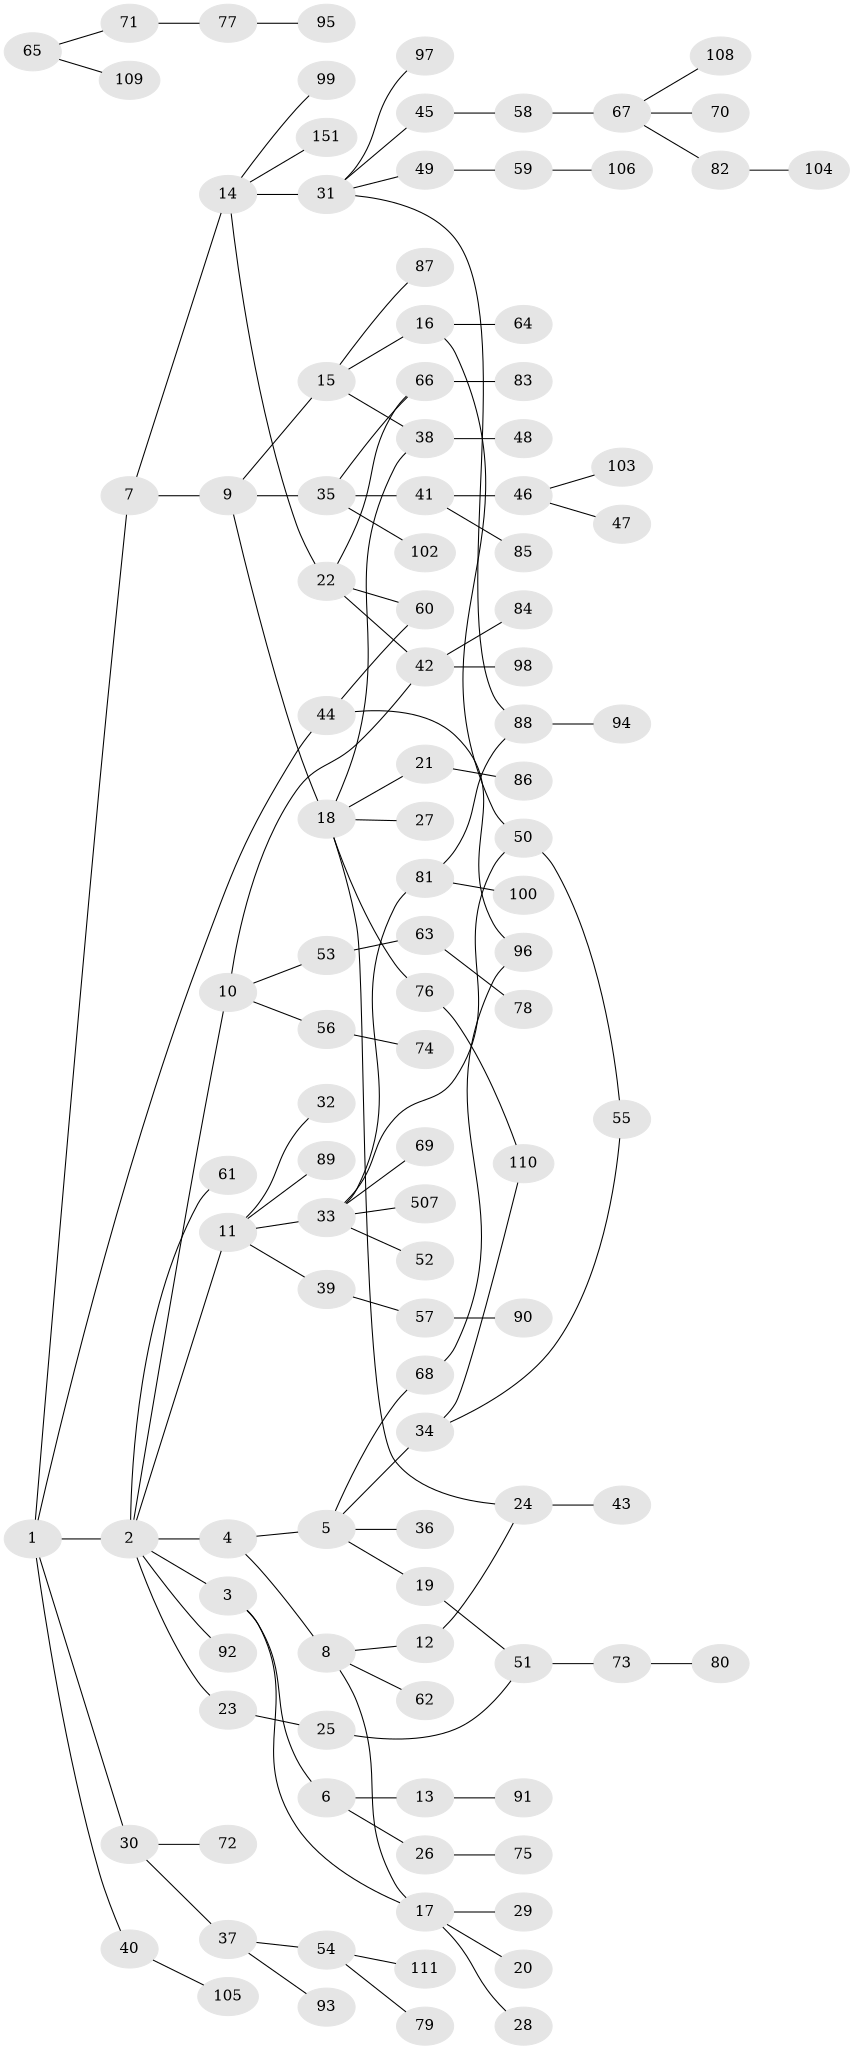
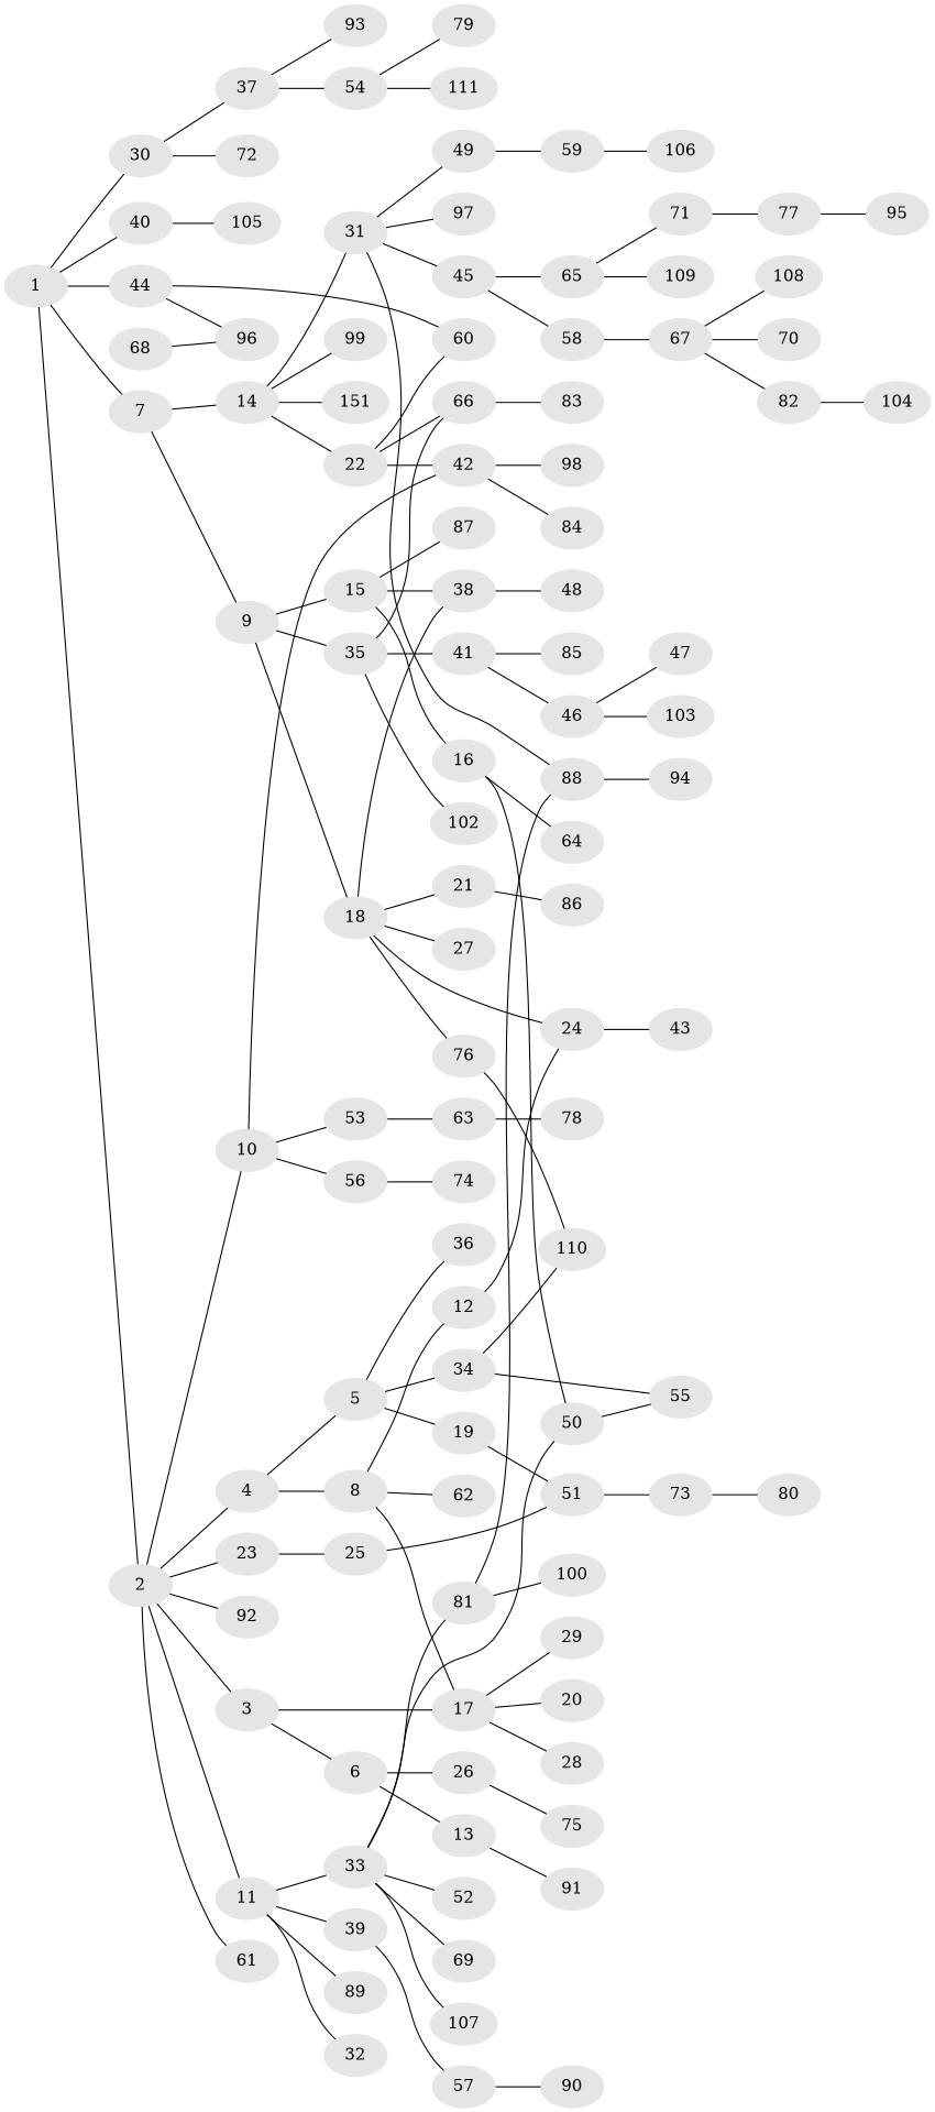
  graph {
    rankdir=LR
    node [color=gray90 style=filled]
    1
    2
    7
    30
    40
    44
    3
    4
    10
    11
    23
    61
    92
    9
    14
    37
    72
    105
    60
    96
    6
    17
    5
    8
    42
    53
    56
    32
    33
    39
    89
    25
    13
    26
    20
    28
    29
    19
    34
    36
    68
    12
    62
    51
    55
    110
    91
    75
    15
    18
    35
    22
    31
    99
    n55 [label=151]
    24
    16
    38
    87
    21
    27
    76
    66
    41
    102
    84
    98
    63
    74
    50
    52
    69
    81
-   107 [label=507]
+   107
    57
    43
    45
    49
    88
    97
    64
    48
    86
    73
    83
    54
    93
    58
    65
    59
    94
    100
    46
    85
    79
    111
    90
    47
    103
    67
    71
    109
    106
    80
    78
    70
    82
    108
    77
    104
    95
    1 -- 2
    1 -- 7
    1 -- 30
    1 -- 40
    1 -- 44
    2 -- 3
    2 -- 4
    2 -- 10
    2 -- 11
    2 -- 23
    2 -- 61
    2 -- 92
    7 -- 9
    7 -- 14
    30 -- 37
    30 -- 72
    40 -- 105
    44 -- 60
    44 -- 96
    3 -- 6
    3 -- 17
    4 -- 5
    4 -- 8
    10 -- 42
    10 -- 53
    10 -- 56
    11 -- 32
    11 -- 33
    11 -- 39
    11 -- 89
    23 -- 25
    9 -- 15
    9 -- 18
    9 -- 35
    14 -- 22
    14 -- 31
    14 -- 99
    14 -- n55
    37 -- 54
    37 -- 93
    6 -- 13
    6 -- 26
    17 -- 20
    17 -- 28
    17 -- 29
    5 -- 19
    5 -- 34
    5 -- 36
-   5 -- 68
    8 -- 17
    8 -- 12
    8 -- 62
    42 -- 84
    42 -- 98
    53 -- 63
    56 -- 74
    33 -- 50
    33 -- 52
    33 -- 69
    33 -- 81
    33 -- 107
    39 -- 57
    25 -- 51
    13 -- 91
    26 -- 75
    19 -- 51
    34 -- 55
    34 -- 110
    68 -- 96
    12 -- 24
    51 -- 73
    15 -- 16
    15 -- 38
    15 -- 87
    18 -- 24
    18 -- 38
    18 -- 21
    18 -- 27
    18 -- 76
    35 -- 66
    35 -- 41
    35 -- 102
    22 -- 60
    22 -- 42
    22 -- 66
    31 -- 45
    31 -- 49
    31 -- 88
    31 -- 97
    24 -- 43
    16 -- 50
    16 -- 64
    38 -- 48
    21 -- 86
    76 -- 110
    66 -- 83
    41 -- 46
    41 -- 85
    63 -- 78
    50 -- 55
    81 -- 88
    81 -- 100
    57 -- 90
    45 -- 58
+   45 -- 65
    49 -- 59
    88 -- 94
    73 -- 80
    54 -- 79
    54 -- 111
    58 -- 67
    65 -- 71
    65 -- 109
    59 -- 106
    46 -- 47
    46 -- 103
    67 -- 70
    67 -- 82
    67 -- 108
    71 -- 77
    82 -- 104
    77 -- 95
  }
